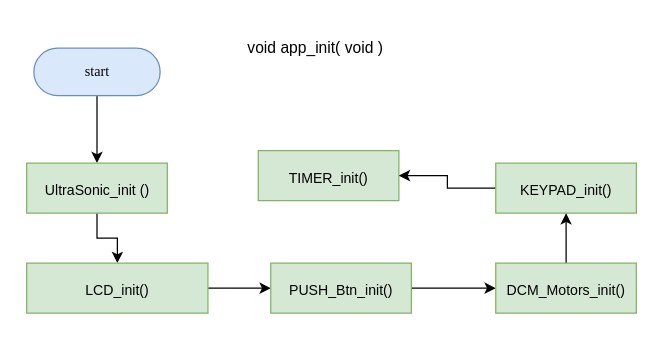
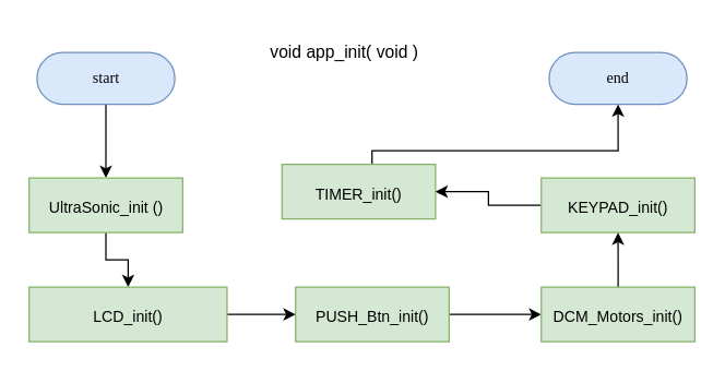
  <mxCell id="0" />
  <mxCell id="1" parent="0" />
  <mxCell id="2" style="edgeStyle=orthogonalEdgeStyle;rounded=0;orthogonalLoop=1;jettySize=auto;html=1;entryX=0.5;entryY=0;entryDx=0;entryDy=0;" edge="1" parent="1" source="3" target="7"><mxGeometry relative="1" as="geometry" /></mxCell>
  <mxCell id="3" value="&lt;div style=&quot;&quot;&gt;&lt;font style=&quot;direction: ltr; letter-spacing: 0px; line-height: 120%; opacity: 1; font-size: 11.29px;&quot;&gt;start&lt;/font&gt;&lt;/div&gt;" style="verticalAlign=middle;align=center;overflow=width;vsdxID=30;fillColor=#dae8fc;shape=stencil(tVLREoIgEPwaHnEQxsl3s/9gEpSJwDko7e+DsEkze2l627vdu5uFRaxyHe8FosR5sCcxqMZ3iO0Rpcp0ApQPCLEasUpaEC3Yi2lS3fOojOhsr3HDmObyMtsVcYqS29Qh5FEfklwrM5OXeUa/yjkcAwfr7TDpiyTfXvjkMR+Vw2A998qaBac5tAKHU1hq3i4oNwjRr9ofvayt/+Rk+yX/4iWA159KpXWKxJx/z0Bopfyw+g4=);strokeColor=#6c8ebf;spacingTop=-1;spacingBottom=-1;spacingLeft=-1;spacingRight=-1;points=[[0.5,1,0],[0.5,0,0],[0,0.5,0],[1,0.5,0]];labelBackgroundColor=none;rounded=1;html=1;whiteSpace=wrap;fontFamily=Calibri;" parent="1" vertex="1"><mxGeometry x="26.5" y="38" width="101" height="38" as="geometry" /></mxCell>
  <mxCell id="4" value="&lt;font style=&quot;font-size: 12.5px;&quot;&gt;void app_init( void )&lt;/font&gt;" style="text;html=1;strokeColor=none;fillColor=none;align=center;verticalAlign=middle;whiteSpace=wrap;rounded=0;" parent="1" vertex="1"><mxGeometry x="152" y="20" width="200" height="36" as="geometry" /></mxCell>
+ <mxCell id="5" value="&lt;div style=&quot;&quot;&gt;&lt;font style=&quot;direction: ltr; letter-spacing: 0px; line-height: 120%; opacity: 1; font-size: 11.29px;&quot;&gt;end&lt;/font&gt;&lt;/div&gt;" style="verticalAlign=middle;align=center;overflow=width;vsdxID=30;fillColor=#dae8fc;shape=stencil(tVLREoIgEPwaHnEQxsl3s/9gEpSJwDko7e+DsEkze2l627vdu5uFRaxyHe8FosR5sCcxqMZ3iO0Rpcp0ApQPCLEasUpaEC3Yi2lS3fOojOhsr3HDmObyMtsVcYqS29Qh5FEfklwrM5OXeUa/yjkcAwfr7TDpiyTfXvjkMR+Vw2A998qaBac5tAKHU1hq3i4oNwjRr9ofvayt/+Rk+yX/4iWA159KpXWKxJx/z0Bopfyw+g4=);strokeColor=#6c8ebf;spacingTop=-1;spacingBottom=-1;spacingLeft=-1;spacingRight=-1;points=[[0.5,1,0],[0.5,0,0],[0,0.5,0],[1,0.5,0]];labelBackgroundColor=none;rounded=1;html=1;whiteSpace=wrap;fontFamily=Calibri;" parent="1" vertex="1"><mxGeometry x="401.75" y="38" width="101" height="38" as="geometry" /></mxCell>
  <mxCell id="6" style="edgeStyle=orthogonalEdgeStyle;rounded=0;orthogonalLoop=1;jettySize=auto;html=1;exitX=0.5;exitY=1;exitDx=0;exitDy=0;" edge="1" parent="1" source="7" target="9"><mxGeometry relative="1" as="geometry" /></mxCell>
  <mxCell id="7" value="&lt;font style=&quot;font-size: 11.29px;&quot;&gt;UltraSonic_init ()&lt;br style=&quot;border-color: var(--border-color); font-size: 11.29px;&quot;&gt;&lt;/font&gt;" style="rounded=0;whiteSpace=wrap;html=1;fontSize=16;fillColor=#d5e8d4;strokeColor=#82b366;" vertex="1" parent="1"><mxGeometry x="20.75" y="130" width="112.5" height="40" as="geometry" /></mxCell>
  <mxCell id="8" style="edgeStyle=orthogonalEdgeStyle;rounded=0;orthogonalLoop=1;jettySize=auto;html=1;entryX=0;entryY=0.5;entryDx=0;entryDy=0;" edge="1" parent="1" source="9" target="11"><mxGeometry relative="1" as="geometry" /></mxCell>
  <mxCell id="9" value="&lt;font style=&quot;font-size: 11.29px;&quot;&gt;LCD_init()&lt;br style=&quot;border-color: var(--border-color); font-size: 11.29px;&quot;&gt;&lt;/font&gt;" style="rounded=0;whiteSpace=wrap;html=1;fontSize=16;fillColor=#d5e8d4;strokeColor=#82b366;" vertex="1" parent="1"><mxGeometry x="20.75" y="210" width="145" height="40" as="geometry" /></mxCell>
  <mxCell id="10" style="edgeStyle=orthogonalEdgeStyle;rounded=0;orthogonalLoop=1;jettySize=auto;html=1;" edge="1" parent="1" source="11" target="17"><mxGeometry relative="1" as="geometry" /></mxCell>
  <mxCell id="11" value="&lt;font style=&quot;&quot;&gt;&lt;font style=&quot;font-size: 11.29px;&quot;&gt;PUSH_Btn_init()&lt;/font&gt;&lt;br style=&quot;border-color: var(--border-color); font-size: 11.29px;&quot;&gt;&lt;/font&gt;" style="rounded=0;whiteSpace=wrap;html=1;fontSize=16;fillColor=#d5e8d4;strokeColor=#82b366;" vertex="1" parent="1"><mxGeometry x="216" y="210" width="112.5" height="40" as="geometry" /></mxCell>
+ <mxCell id="12" style="edgeStyle=orthogonalEdgeStyle;rounded=0;orthogonalLoop=1;jettySize=auto;html=1;entryX=0.5;entryY=1;entryDx=0;entryDy=0;entryPerimeter=0;" edge="1" parent="1" source="13" target="5"><mxGeometry relative="1" as="geometry"><Array as="points"><mxPoint x="272" y="110" /><mxPoint x="452" y="110" /></Array></mxGeometry></mxCell>
  <mxCell id="13" value="&lt;font style=&quot;&quot;&gt;&lt;font style=&quot;font-size: 11.29px;&quot;&gt;TIMER_init()&lt;/font&gt;&lt;br style=&quot;border-color: var(--border-color); font-size: 11.29px;&quot;&gt;&lt;/font&gt;" style="rounded=0;whiteSpace=wrap;html=1;fontSize=16;fillColor=#d5e8d4;strokeColor=#82b366;" vertex="1" parent="1"><mxGeometry x="206" y="120" width="112.5" height="40" as="geometry" /></mxCell>
  <mxCell id="14" style="edgeStyle=orthogonalEdgeStyle;rounded=0;orthogonalLoop=1;jettySize=auto;html=1;exitX=0;exitY=0.5;exitDx=0;exitDy=0;entryX=1;entryY=0.5;entryDx=0;entryDy=0;" edge="1" parent="1" source="15" target="13"><mxGeometry relative="1" as="geometry" /></mxCell>
  <mxCell id="15" value="&lt;font style=&quot;font-size: 11.29px;&quot;&gt;KEYPAD_init()&lt;br style=&quot;border-color: var(--border-color); font-size: 11.29px;&quot;&gt;&lt;/font&gt;" style="rounded=0;whiteSpace=wrap;html=1;fontSize=16;fillColor=#d5e8d4;strokeColor=#82b366;" vertex="1" parent="1"><mxGeometry x="396" y="130" width="112.5" height="40" as="geometry" /></mxCell>
  <mxCell id="16" style="edgeStyle=orthogonalEdgeStyle;rounded=0;orthogonalLoop=1;jettySize=auto;html=1;entryX=0.5;entryY=1;entryDx=0;entryDy=0;" edge="1" parent="1" source="17" target="15"><mxGeometry relative="1" as="geometry" /></mxCell>
  <mxCell id="17" value="&lt;font style=&quot;font-size: 11.29px;&quot;&gt;DCM_Motors_init()&lt;br style=&quot;border-color: var(--border-color); font-size: 11.29px;&quot;&gt;&lt;/font&gt;" style="rounded=0;whiteSpace=wrap;html=1;fontSize=16;fillColor=#d5e8d4;strokeColor=#82b366;" vertex="1" parent="1"><mxGeometry x="396" y="210" width="112.5" height="40" as="geometry" /></mxCell>
